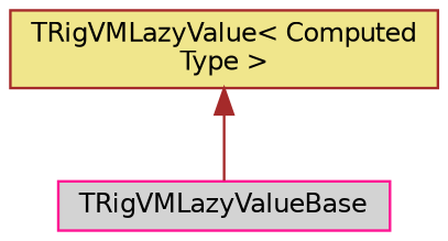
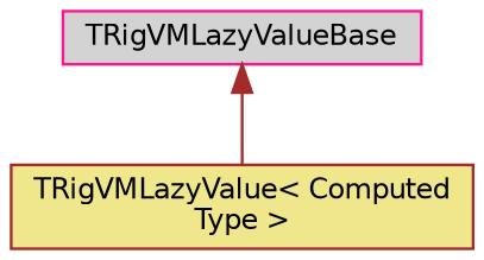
  digraph {
    rankdir=TB
    node [fontname=Helvetica fontsize=10 shape=box style=filled]
    n1 [color=deeppink fillcolor=lightgrey height=0.2 label=TRigVMLazyValueBase width=0.4]
    n2 [color=brown fillcolor=khaki height=0.2 label="TRigVMLazyValue\< Computed\lType \>" width=0.4]
-   n2 -> n1 [color=brown dir=back fontname=Helvetica fontsize=10 labelfontname=Helvetica labelfontsize=10 style=solid]
+   n1 -> n2 [color=brown dir=back fontname=Helvetica fontsize=10 labelfontname=Helvetica labelfontsize=10 style=solid]
  }
